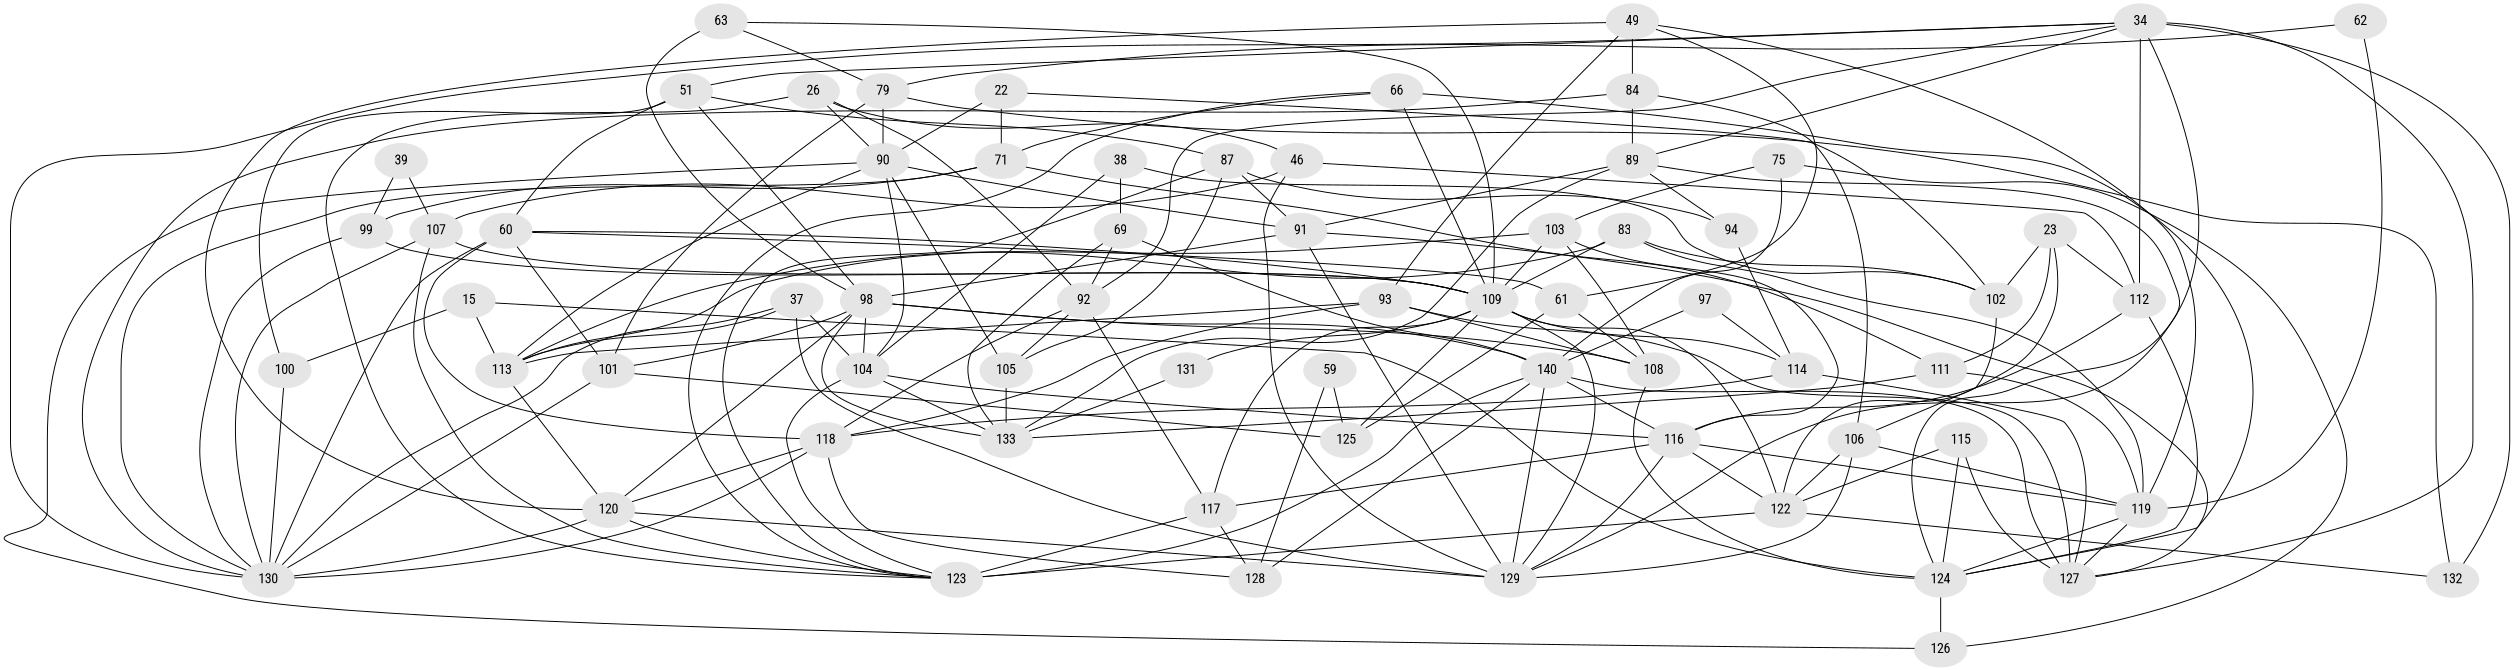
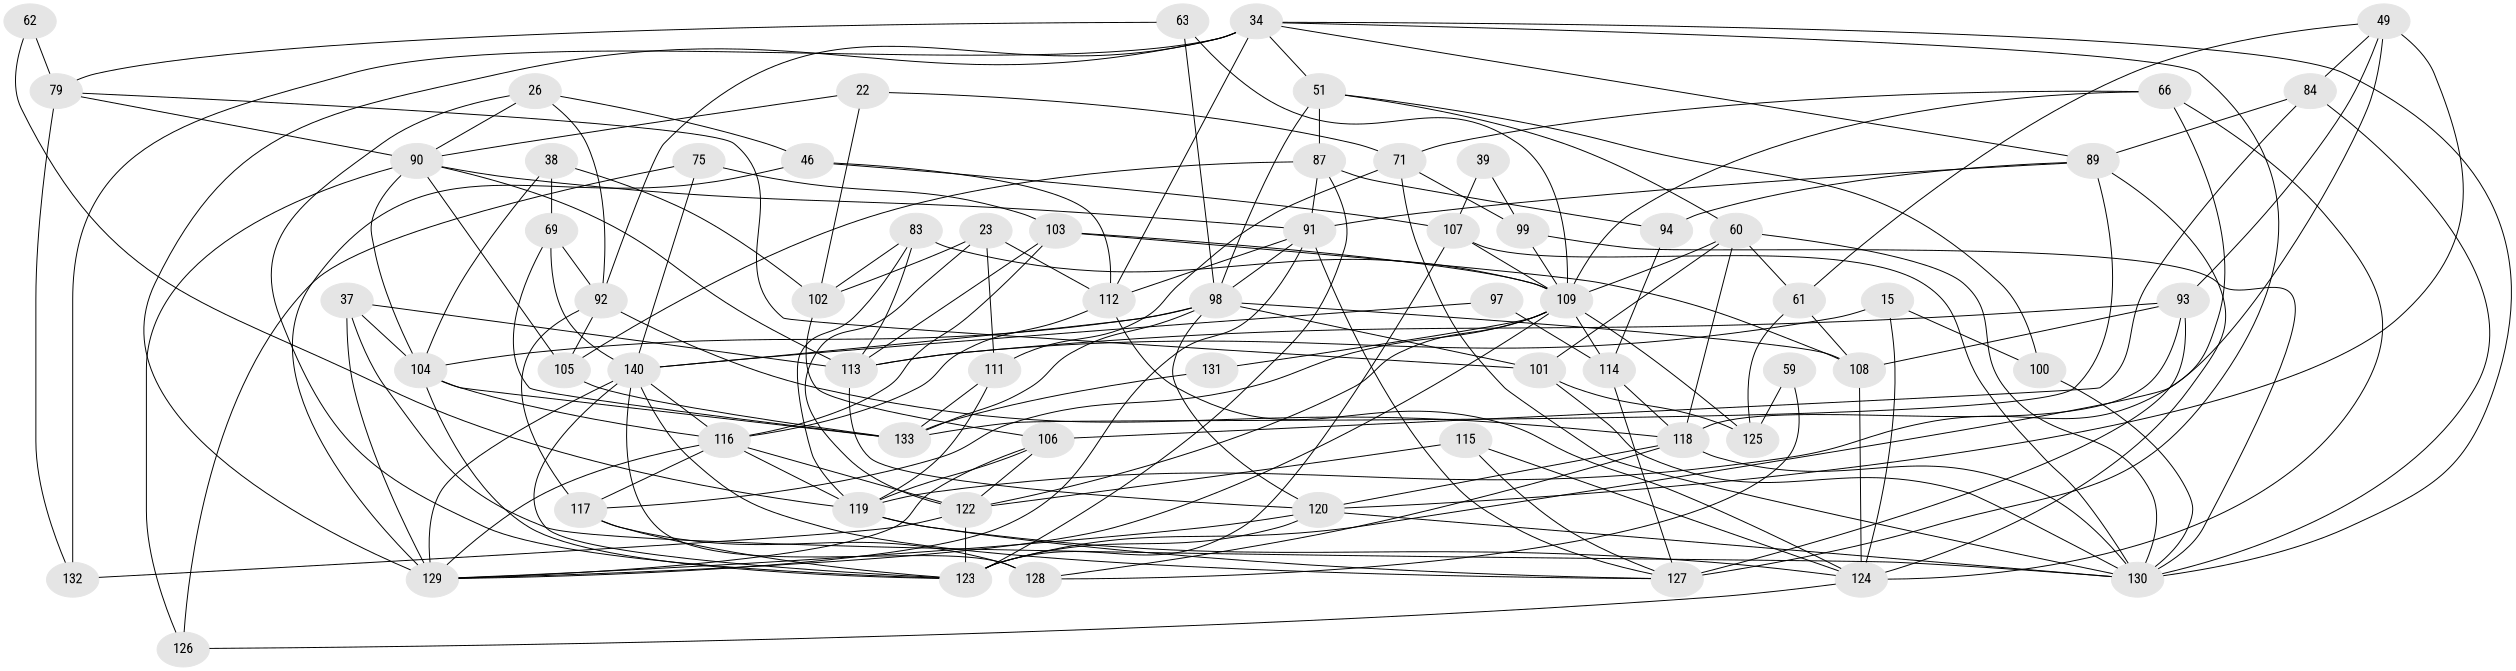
  graph {
    fontname="Roboto Condensed"
    node [color=gray90 fontname="Roboto Condensed" style=filled]
    edge [fontname="Roboto Condensed"]
    71 [super="+18"]
    111
    130 [super="+95"]
    99
    22
    90 [super="+57+17+88+32"]
    102
    104 [super="+20+53"]
    113 [super="+41"]
    126
    91 [super="+58+76"]
    105
    106 [super="+30"]
    23
    112 [super="+73"]
    122 [super="+65+4+68"]
    119 [super="+15"]
    133 [super="+121"]
    124 [super="+21"]
    116 [super="+11+28"]
    123 [super="+31+54+70"]
    132
    26
    46
    92 [super="+40"]
    129 [super="+9+43"]
    107 [super="+86"]
    118 [super="+3"]
    117 [super="+64"]
    34 [super="+7+6"]
    51
    89 [super="+56"]
    127 [super="+82"]
    60 [super="+35"]
    87
    98 [super="+8+19+96"]
    100
    94
    37 [super="+33"]
    120 [super="+2+77"]
    69 [super="+29"]
    n42 [label=140 super="+12+74+80"]
    38
    39
    109 [super="+25+42"]
    49
    61
    84
    93 [super="+10"]
    125
    108
    101
    59
    128
    114 [super="+81"]
    131
    79 [super="+78"]
    62
    63
    66
    103 [super="+52+1"]
    75
    83 [super="+48"]
    n64 [label=15]
    97
    115
    71 -- 111
    71 -- 130
    71 -- 99
    111 -- 119
    111 -- 133
    99 -- 130
    99 -- 109
    22 -- 71
    22 -- 90
    22 -- 102
    90 -- 104 [weight=2]
    90 -- 113
    90 -- 126
    90 -- 91
    90 -- 105
    102 -- 106
    104 -- 133
    104 -- 116
    104 -- 123
    113 -- 120
+   91 -- 112
    91 -- 129
    91 -- 127
    91 -- 98
    105 -- 133
    106 -- 122
    106 -- 119
    106 -- 129
    23 -- 111
    23 -- 102
    23 -- 112
    23 -- 122
    112 -- 124
    112 -- 116
    122 -- 123 [weight=4]
    122 -- 132
    119 -- 124
    119 -- 127
    124 -- 126
    116 -- 122 [weight=2]
    116 -- 119
    116 -- 129
    116 -- 117
    26 -- 90
    26 -- 123
    26 -- 46
    26 -- 92
    46 -- 112
    46 -- 129
    46 -- 107
    92 -- 105
    92 -- 118 [weight=2]
    92 -- 117
    107 -- 130
    107 -- 123
    107 -- 109
    118 -- 130
    118 -- 120
    118 -- 128
    117 -- 123
    117 -- 128 [weight=2]
    34 -- 130
    34 -- 112 [weight=2]
    34 -- 132
    34 -- 92
    34 -- 129
    34 -- 51
    34 -- 89
    34 -- 127
    51 -- 60
    51 -- 87
    51 -- 98
    51 -- 100
    89 -- 91
    89 -- 133 [weight=2]
    89 -- 124
    89 -- 94
    60 -- 130
    60 -- 118
    60 -- 109 [weight=2]
    60 -- 61
    60 -- 101 [weight=2]
    87 -- 91
    87 -- 105
    87 -- 123
    87 -- 94
    98 -- 104 [weight=2]
    98 -- 133
    98 -- 120
    98 -- n42 [weight=3]
    98 -- 108
    98 -- 101
    100 -- 130
    94 -- 114
    37 -- 130
    37 -- 104
    37 -- 113
    37 -- 129 [weight=2]
    120 -- 130
    120 -- 123
    120 -- 129 [weight=2]
    69 -- 133 [weight=2]
    69 -- 92 [weight=2]
    69 -- n42
    n42 -- 116
    n42 -- 123
    n42 -- 129 [weight=2]
    n42 -- 127
    n42 -- 128 [weight=2]
    38 -- 102
    38 -- 104
    38 -- 69
    39 -- 99
    39 -- 107
    109 -- 122
    109 -- 129
    109 -- 117
    109 -- 125
    109 -- 114
    109 -- 131
    49 -- 119
    49 -- 120
    49 -- 61
    49 -- 84
    49 -- 93
    61 -- 125
    61 -- 108
    84 -- 130
    84 -- 106
    84 -- 89
    93 -- 113
    93 -- 118
    93 -- 127 [weight=2]
    93 -- 108
    108 -- 124
    101 -- 130
    101 -- 125
    59 -- 125
    59 -- 128
    114 -- 118
    114 -- 127
    131 -- 133
    79 -- 90 [weight=2]
    79 -- 132
    79 -- 101 [weight=2]
    62 -- 119
    62 -- 79
    63 -- 98 [weight=2]
    63 -- 109
    63 -- 79
    66 -- 71
    66 -- 124
    66 -- 123
    66 -- 109
    103 -- 113
    103 -- 116
    103 -- 109
    103 -- 108
    75 -- 126
    75 -- n42
    75 -- 103
    83 -- 102
    83 -- 113
    83 -- 119
    83 -- 109
    n64 -- 113 [weight=2]
    n64 -- 124
    n64 -- 100
    97 -- n42
    97 -- 114
    115 -- 122 [weight=2]
    115 -- 124
    115 -- 127
  }
